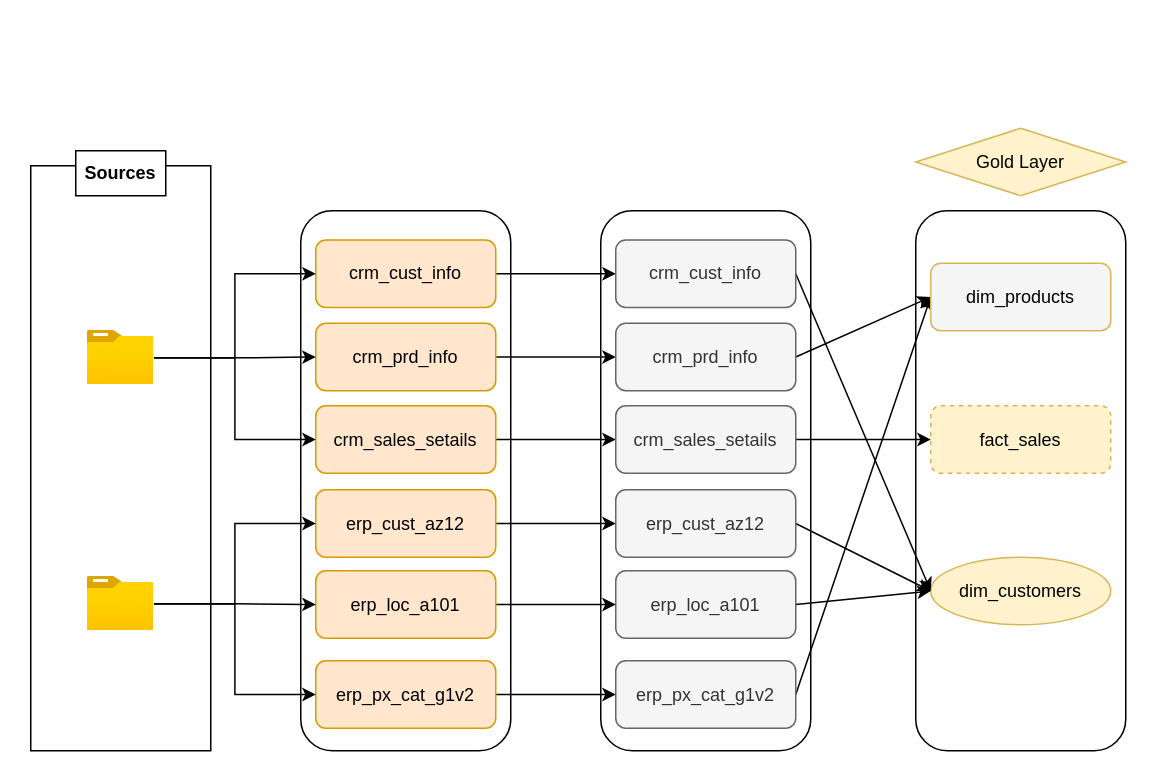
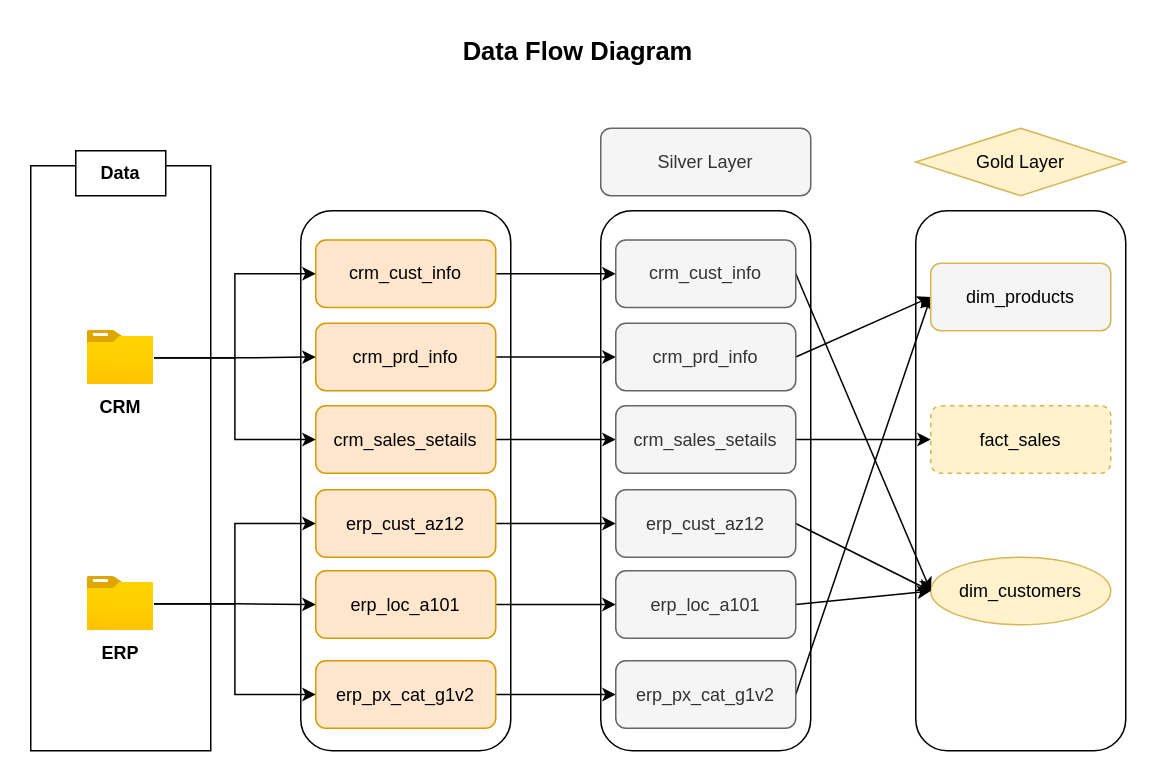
  <mxCell id="0" />
  <mxCell id="1" parent="0" />
  <mxCell id="2" value="" style="rounded=1;whiteSpace=wrap;html=1;" parent="1" vertex="1"><mxGeometry x="610" y="140" width="140" height="360" as="geometry" /></mxCell>
  <mxCell id="3" value="dim_customers" style="ellipse;whiteSpace=wrap;html=1;fillColor=#fff2cc;strokeColor=#d6b656;" parent="1" vertex="1"><mxGeometry x="620" y="371" width="120" height="45" as="geometry" /></mxCell>
+ <mxCell id="4" value="&lt;b&gt;&lt;font style=&quot;font-size: 17px;&quot;&gt;Data Flow Diagram&lt;/font&gt;&lt;/b&gt;" style="text;html=1;align=center;verticalAlign=middle;whiteSpace=wrap;rounded=0;" parent="1" vertex="1"><mxGeometry x="260" y="20" width="250" height="30" as="geometry" /></mxCell>
  <mxCell id="5" value="" style="rounded=0;whiteSpace=wrap;html=1;" parent="1" vertex="1"><mxGeometry x="20" y="110" width="120" height="390" as="geometry" /></mxCell>
- <mxCell id="6" value="&lt;b&gt;Sources&lt;/b&gt;" style="text;html=1;align=center;verticalAlign=middle;whiteSpace=wrap;rounded=0;fillColor=default;strokeColor=default;" parent="1" vertex="1"><mxGeometry x="50" y="100" width="60" height="30" as="geometry" /></mxCell>
+ <mxCell id="6" value="&lt;b&gt;Data&lt;/b&gt;" style="text;html=1;align=center;verticalAlign=middle;whiteSpace=wrap;rounded=0;fillColor=default;strokeColor=default;" parent="1" vertex="1"><mxGeometry x="50" y="100" width="60" height="30" as="geometry" /></mxCell>
  <mxCell id="7" value="" style="rounded=1;whiteSpace=wrap;html=1;" parent="1" vertex="1"><mxGeometry x="200" y="140" width="140" height="360" as="geometry" /></mxCell>
  <mxCell id="8" value="" style="rounded=1;whiteSpace=wrap;html=1;" parent="1" vertex="1"><mxGeometry x="400" y="140" width="140" height="360" as="geometry" /></mxCell>
+ <mxCell id="9" value="Silver Layer" style="rounded=1;whiteSpace=wrap;html=1;fillColor=#f5f5f5;fontColor=#333333;strokeColor=#666666;" parent="1" vertex="1"><mxGeometry x="400" y="85" width="140" height="45" as="geometry" /></mxCell>
  <mxCell id="10" style="edgeStyle=orthogonalEdgeStyle;rounded=0;orthogonalLoop=1;jettySize=auto;html=1;exitX=1;exitY=0.5;exitDx=0;exitDy=0;" parent="1" source="11" target="35" edge="1"><mxGeometry relative="1" as="geometry" /></mxCell>
  <mxCell id="11" value="crm_cust_info" style="rounded=1;whiteSpace=wrap;html=1;fillColor=#ffe6cc;strokeColor=#d79b00;" parent="1" vertex="1"><mxGeometry x="210" y="159.5" width="120" height="45" as="geometry" /></mxCell>
  <mxCell id="12" style="edgeStyle=orthogonalEdgeStyle;rounded=0;orthogonalLoop=1;jettySize=auto;html=1;entryX=0;entryY=0.5;entryDx=0;entryDy=0;" parent="1" source="13" target="37" edge="1"><mxGeometry relative="1" as="geometry" /></mxCell>
  <mxCell id="13" value="crm_prd_info" style="rounded=1;whiteSpace=wrap;html=1;fillColor=#ffe6cc;strokeColor=#d79b00;" parent="1" vertex="1"><mxGeometry x="210" y="215" width="120" height="45" as="geometry" /></mxCell>
  <mxCell id="14" style="edgeStyle=orthogonalEdgeStyle;rounded=0;orthogonalLoop=1;jettySize=auto;html=1;" parent="1" source="15" target="39" edge="1"><mxGeometry relative="1" as="geometry" /></mxCell>
  <mxCell id="15" value="crm_sales_setails" style="rounded=1;whiteSpace=wrap;html=1;fillColor=#ffe6cc;strokeColor=#d79b00;" parent="1" vertex="1"><mxGeometry x="210" y="270" width="120" height="45" as="geometry" /></mxCell>
  <mxCell id="16" style="edgeStyle=orthogonalEdgeStyle;rounded=0;orthogonalLoop=1;jettySize=auto;html=1;entryX=0;entryY=0.5;entryDx=0;entryDy=0;" parent="1" source="17" target="41" edge="1"><mxGeometry relative="1" as="geometry" /></mxCell>
  <mxCell id="17" value="erp_cust_az12" style="rounded=1;whiteSpace=wrap;html=1;fillColor=#ffe6cc;strokeColor=#d79b00;" parent="1" vertex="1"><mxGeometry x="210" y="326" width="120" height="45" as="geometry" /></mxCell>
  <mxCell id="18" style="edgeStyle=orthogonalEdgeStyle;rounded=0;orthogonalLoop=1;jettySize=auto;html=1;entryX=0;entryY=0.5;entryDx=0;entryDy=0;" parent="1" source="19" target="43" edge="1"><mxGeometry relative="1" as="geometry" /></mxCell>
  <mxCell id="19" value="erp_loc_a101" style="rounded=1;whiteSpace=wrap;html=1;fillColor=#ffe6cc;strokeColor=#d79b00;" parent="1" vertex="1"><mxGeometry x="210" y="380" width="120" height="45" as="geometry" /></mxCell>
  <mxCell id="20" style="edgeStyle=orthogonalEdgeStyle;rounded=0;orthogonalLoop=1;jettySize=auto;html=1;entryX=0;entryY=0.5;entryDx=0;entryDy=0;" parent="1" source="21" target="45" edge="1"><mxGeometry relative="1" as="geometry" /></mxCell>
  <mxCell id="21" value="erp_px_cat_g1v2" style="rounded=1;whiteSpace=wrap;html=1;fillColor=#ffe6cc;strokeColor=#d79b00;" parent="1" vertex="1"><mxGeometry x="210" y="440" width="120" height="45" as="geometry" /></mxCell>
  <mxCell id="22" value="" style="group" parent="1" vertex="1" connectable="0"><mxGeometry x="50" y="384" width="60" height="66" as="geometry" /></mxCell>
  <mxCell id="23" value="" style="image;aspect=fixed;html=1;points=[];align=center;fontSize=12;image=img/lib/azure2/general/Folder_Blank.svg;" parent="22" vertex="1"><mxGeometry x="7.82" width="44.36" height="36" as="geometry" /></mxCell>
+ <mxCell id="24" value="&lt;b&gt;ERP&lt;/b&gt;" style="text;html=1;align=center;verticalAlign=middle;whiteSpace=wrap;rounded=0;" parent="22" vertex="1"><mxGeometry y="36" width="60" height="30" as="geometry" /></mxCell>
  <mxCell id="25" value="" style="group" parent="1" vertex="1" connectable="0"><mxGeometry x="50" y="220" width="60" height="66" as="geometry" /></mxCell>
  <mxCell id="26" value="" style="image;aspect=fixed;html=1;points=[];align=center;fontSize=12;image=img/lib/azure2/general/Folder_Blank.svg;" parent="25" vertex="1"><mxGeometry x="7.82" width="44.36" height="36" as="geometry" /></mxCell>
+ <mxCell id="27" value="&lt;b&gt;CRM&lt;/b&gt;" style="text;html=1;align=center;verticalAlign=middle;whiteSpace=wrap;rounded=0;" parent="25" vertex="1"><mxGeometry y="36" width="60" height="30" as="geometry" /></mxCell>
  <mxCell id="28" style="edgeStyle=orthogonalEdgeStyle;rounded=0;orthogonalLoop=1;jettySize=auto;html=1;entryX=0;entryY=0.5;entryDx=0;entryDy=0;" parent="1" source="26" target="13" edge="1"><mxGeometry relative="1" as="geometry"><Array as="points"><mxPoint x="170" y="238" /><mxPoint x="170" y="238" /></Array></mxGeometry></mxCell>
  <mxCell id="29" style="edgeStyle=orthogonalEdgeStyle;rounded=0;orthogonalLoop=1;jettySize=auto;html=1;entryX=0;entryY=0.5;entryDx=0;entryDy=0;" parent="1" source="26" target="11" edge="1"><mxGeometry relative="1" as="geometry" /></mxCell>
  <mxCell id="30" style="edgeStyle=orthogonalEdgeStyle;rounded=0;orthogonalLoop=1;jettySize=auto;html=1;entryX=0;entryY=0.5;entryDx=0;entryDy=0;" parent="1" source="26" target="15" edge="1"><mxGeometry relative="1" as="geometry" /></mxCell>
  <mxCell id="31" style="edgeStyle=orthogonalEdgeStyle;rounded=0;orthogonalLoop=1;jettySize=auto;html=1;" parent="1" source="23" target="19" edge="1"><mxGeometry relative="1" as="geometry" /></mxCell>
  <mxCell id="32" style="edgeStyle=orthogonalEdgeStyle;rounded=0;orthogonalLoop=1;jettySize=auto;html=1;entryX=0;entryY=0.5;entryDx=0;entryDy=0;" parent="1" source="23" target="17" edge="1"><mxGeometry relative="1" as="geometry" /></mxCell>
  <mxCell id="33" style="edgeStyle=orthogonalEdgeStyle;rounded=0;orthogonalLoop=1;jettySize=auto;html=1;entryX=0;entryY=0.5;entryDx=0;entryDy=0;" parent="1" source="23" target="21" edge="1"><mxGeometry relative="1" as="geometry" /></mxCell>
  <mxCell id="34" style="rounded=0;orthogonalLoop=1;jettySize=auto;html=1;exitX=1;exitY=0.5;exitDx=0;exitDy=0;entryX=0;entryY=0.5;entryDx=0;entryDy=0;" edge="1" parent="1" source="35" target="3"><mxGeometry relative="1" as="geometry" /></mxCell>
  <mxCell id="35" value="crm_cust_info" style="rounded=1;whiteSpace=wrap;html=1;fillColor=#f5f5f5;strokeColor=#666666;fontColor=#333333;" parent="1" vertex="1"><mxGeometry x="410" y="159.5" width="120" height="45" as="geometry" /></mxCell>
  <mxCell id="36" style="rounded=0;orthogonalLoop=1;jettySize=auto;html=1;exitX=1;exitY=0.5;exitDx=0;exitDy=0;entryX=0;entryY=0.5;entryDx=0;entryDy=0;" edge="1" parent="1" source="37" target="47"><mxGeometry relative="1" as="geometry" /></mxCell>
  <mxCell id="37" value="crm_prd_info" style="rounded=1;whiteSpace=wrap;html=1;fillColor=#f5f5f5;strokeColor=#666666;fontColor=#333333;" parent="1" vertex="1"><mxGeometry x="410" y="215" width="120" height="45" as="geometry" /></mxCell>
  <mxCell id="38" style="rounded=0;orthogonalLoop=1;jettySize=auto;html=1;exitX=1;exitY=0.5;exitDx=0;exitDy=0;entryX=0;entryY=0.5;entryDx=0;entryDy=0;" edge="1" parent="1" source="39" target="48"><mxGeometry relative="1" as="geometry" /></mxCell>
  <mxCell id="39" value="crm_sales_setails" style="rounded=1;whiteSpace=wrap;html=1;fillColor=#f5f5f5;strokeColor=#666666;fontColor=#333333;" parent="1" vertex="1"><mxGeometry x="410" y="270" width="120" height="45" as="geometry" /></mxCell>
  <mxCell id="40" style="rounded=0;orthogonalLoop=1;jettySize=auto;html=1;exitX=1;exitY=0.5;exitDx=0;exitDy=0;entryX=0;entryY=0.5;entryDx=0;entryDy=0;" edge="1" parent="1" source="41" target="3"><mxGeometry relative="1" as="geometry" /></mxCell>
  <mxCell id="41" value="erp_cust_az12" style="rounded=1;whiteSpace=wrap;html=1;fillColor=#f5f5f5;strokeColor=#666666;fontColor=#333333;" parent="1" vertex="1"><mxGeometry x="410" y="326" width="120" height="45" as="geometry" /></mxCell>
  <mxCell id="42" style="rounded=0;orthogonalLoop=1;jettySize=auto;html=1;exitX=1;exitY=0.5;exitDx=0;exitDy=0;entryX=0;entryY=0.5;entryDx=0;entryDy=0;" edge="1" parent="1" source="43" target="3"><mxGeometry relative="1" as="geometry" /></mxCell>
  <mxCell id="43" value="erp_loc_a101" style="rounded=1;whiteSpace=wrap;html=1;fillColor=#f5f5f5;strokeColor=#666666;fontColor=#333333;" parent="1" vertex="1"><mxGeometry x="410" y="380" width="120" height="45" as="geometry" /></mxCell>
  <mxCell id="44" style="rounded=0;orthogonalLoop=1;jettySize=auto;html=1;exitX=1;exitY=0.5;exitDx=0;exitDy=0;entryX=0;entryY=0.5;entryDx=0;entryDy=0;" edge="1" parent="1" source="45" target="47"><mxGeometry relative="1" as="geometry" /></mxCell>
  <mxCell id="45" value="erp_px_cat_g1v2" style="rounded=1;whiteSpace=wrap;html=1;fillColor=#f5f5f5;strokeColor=#666666;fontColor=#333333;" parent="1" vertex="1"><mxGeometry x="410" y="440" width="120" height="45" as="geometry" /></mxCell>
  <mxCell id="46" value="Gold Layer" style="rhombus;whiteSpace=wrap;html=1;fillColor=#fff2cc;strokeColor=#d6b656;" parent="1" vertex="1"><mxGeometry x="610" y="85" width="140" height="45" as="geometry" /></mxCell>
  <mxCell id="47" value="dim_products" style="rounded=1;whiteSpace=wrap;html=1;fillColor=#f5f5f5;strokeColor=#d6b656;" parent="1" vertex="1"><mxGeometry x="620" y="175" width="120" height="45" as="geometry" /></mxCell>
  <mxCell id="48" value="fact_sales" style="rounded=1;whiteSpace=wrap;html=1;fillColor=#fff2cc;strokeColor=#d6b656;dashed=1;" parent="1" vertex="1"><mxGeometry x="620" y="270" width="120" height="45" as="geometry" /></mxCell>
